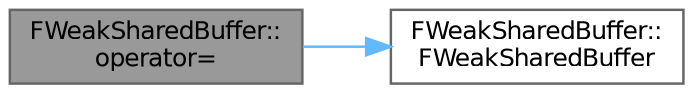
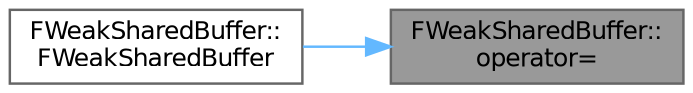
  digraph {
    rankdir=LR
    node [fontname=Helvetica fontsize=10 shape=box style=filled]
    n1 [color=gray40 fillcolor=grey60 fontcolor=black height=0.2 label="FWeakSharedBuffer::\loperator=" width=0.4]
    n2 [color=grey40 fillcolor=white height=0.2 label="FWeakSharedBuffer::\lFWeakSharedBuffer" width=0.4]
-   n1 -> n2 [color=steelblue1 fontname=Helvetica fontsize=10 labelfontname=Helvetica labelfontsize=10 style=solid]
+   n2 -> n1 [color=steelblue1 fontname=Helvetica fontsize=10 labelfontname=Helvetica labelfontsize=10 style=solid]
  }
